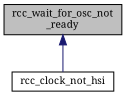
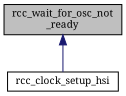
  digraph {
    rankdir=TB
    fontname="Noto Serif"
    node [color=black fontname="Noto Serif" fontsize=10 shape=record style=filled]
    n1 [fillcolor=grey75 fontcolor=black height=0.2 label="rcc_wait_for_osc_not\l_ready" width=0.4]
-   n2 [fillcolor=white height=0.2 label=rcc_clock_not_hsi width=0.4]
+   n2 [fillcolor=white height=0.2 label=rcc_clock_setup_hsi width=0.4]
    n1 -> n2 [color=midnightblue dir=back fontname="Noto Serif" fontsize=10 labelfontname=Helvetica labelfontsize=10 style=solid]
  }
